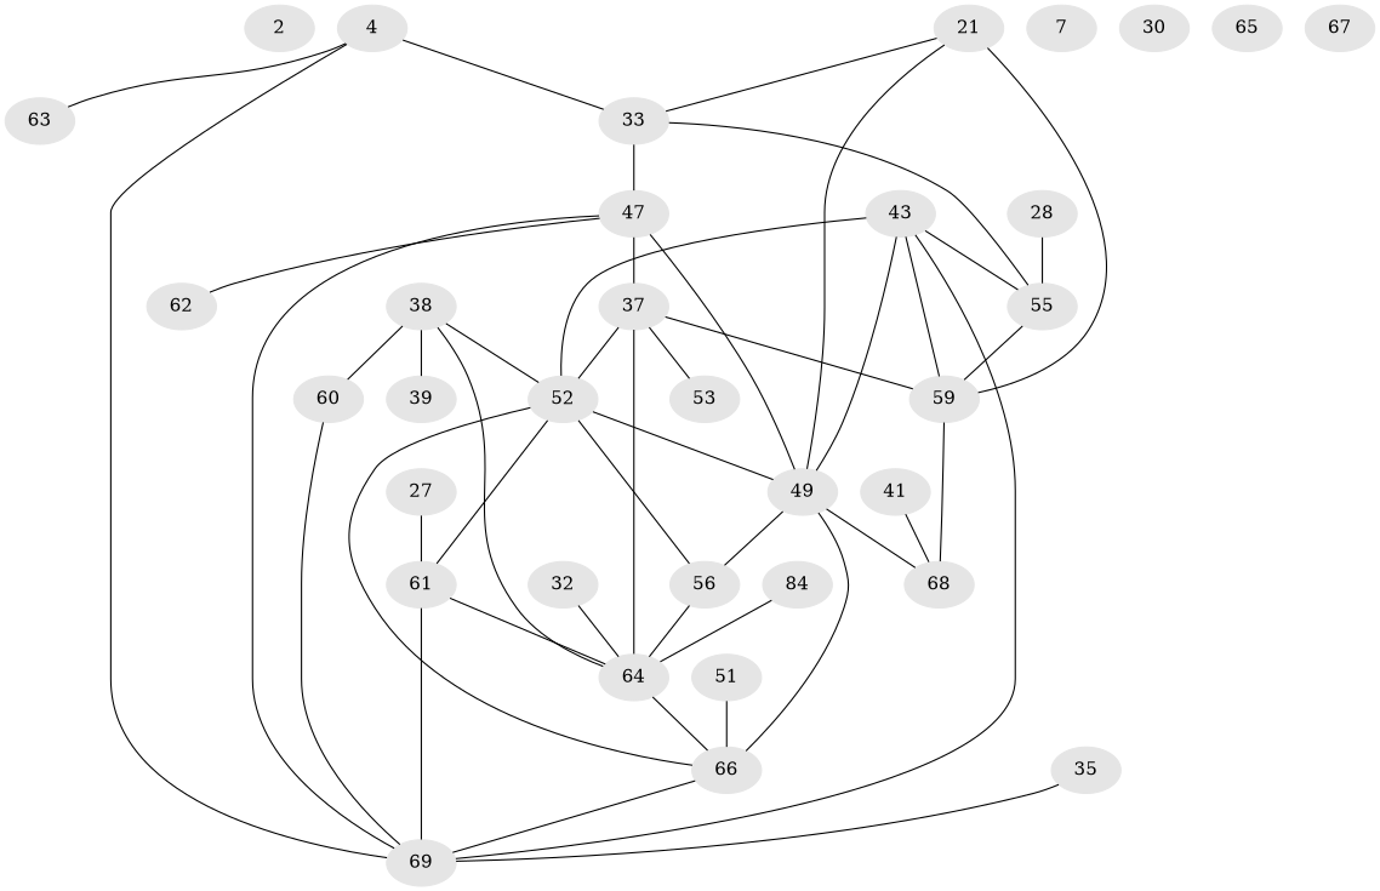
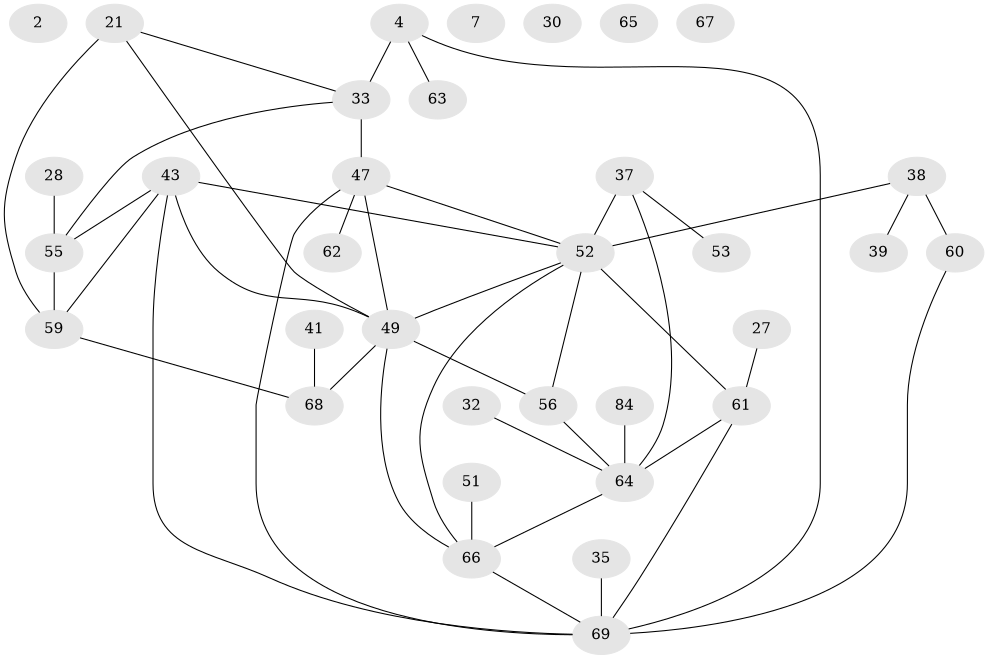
  graph {
    fontname="DejaVu Serif"
    node [color=gray90 fontname="DejaVu Serif" style=filled]
    edge [fontname="DejaVu Serif"]
    2
    33 [super="+12"]
    55
    47 [super="+14"]
    4
    63 [super="+58"]
    69 [super="+45+31+11"]
    59 [super="+3"]
    68
    7
    21
    49 [super="+24"]
    56 [super="+19+9"]
    66 [super="+46+5"]
    28 [super="+8"]
    30
    64 [super="+23+36+50"]
    32
    52 [super="+27+44"]
    62 [super="+48"]
    35 [super="+18+20"]
    37 [super="+25"]
    53
    61 [super="+6"]
    38
    39
    60 [super="+40"]
    41 [super="+17+26+34"]
    43
    51
    n31 [label=84]
    n32 [label=27]
    65
    67
    33 -- 55
    33 -- 47 [weight=2]
    55 -- 59
    47 -- 69 [weight=2]
    47 -- 49 [weight=3]
-   47 -- 37
+   47 -- 52
    47 -- 62
    4 -- 33 [weight=2]
    4 -- 63
    4 -- 69
    59 -- 68
    21 -- 33
    21 -- 59 [weight=2]
    21 -- 49
    49 -- 68 [weight=2]
    49 -- 56
    49 -- 66 [weight=3]
    56 -- 64
    66 -- 69
    28 -- 55 [weight=2]
    64 -- 66 [weight=2]
    32 -- 64
    52 -- 49
    52 -- 56
    52 -- 66
    52 -- 61
    35 -- 69
-   37 -- 59
    37 -- 64 [weight=2]
    37 -- 52 [weight=3]
    37 -- 53
    61 -- 69 [weight=2]
    61 -- 64 [weight=2]
-   38 -- 64
    38 -- 52
    38 -- 39
    38 -- 60 [weight=2]
    60 -- 69
    41 -- 68
    43 -- 55
    43 -- 69
    43 -- 59
    43 -- 49
    43 -- 52
    51 -- 66 [weight=2]
    n31 -- 64
    n32 -- 61
  }
